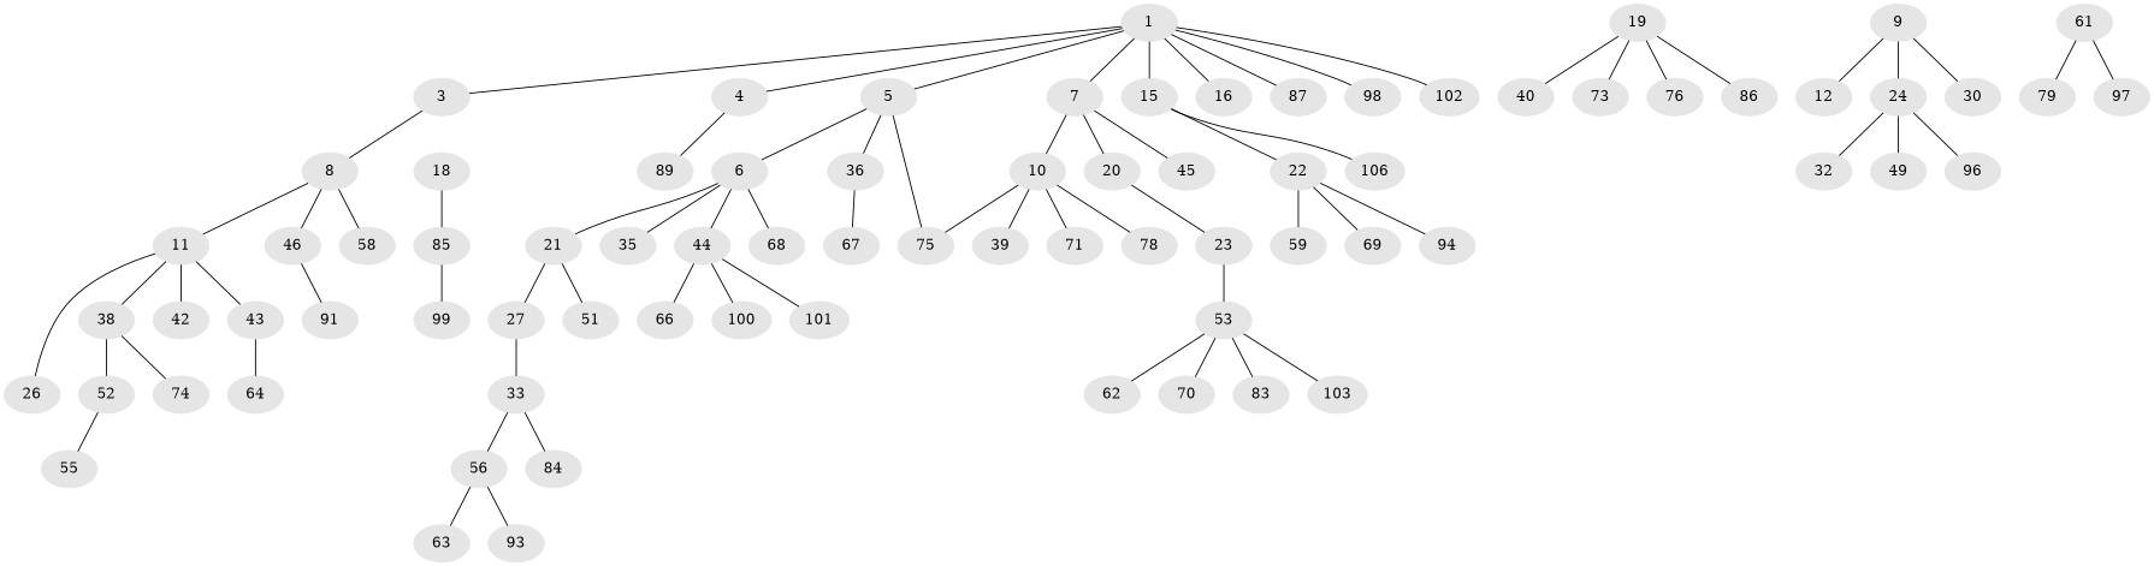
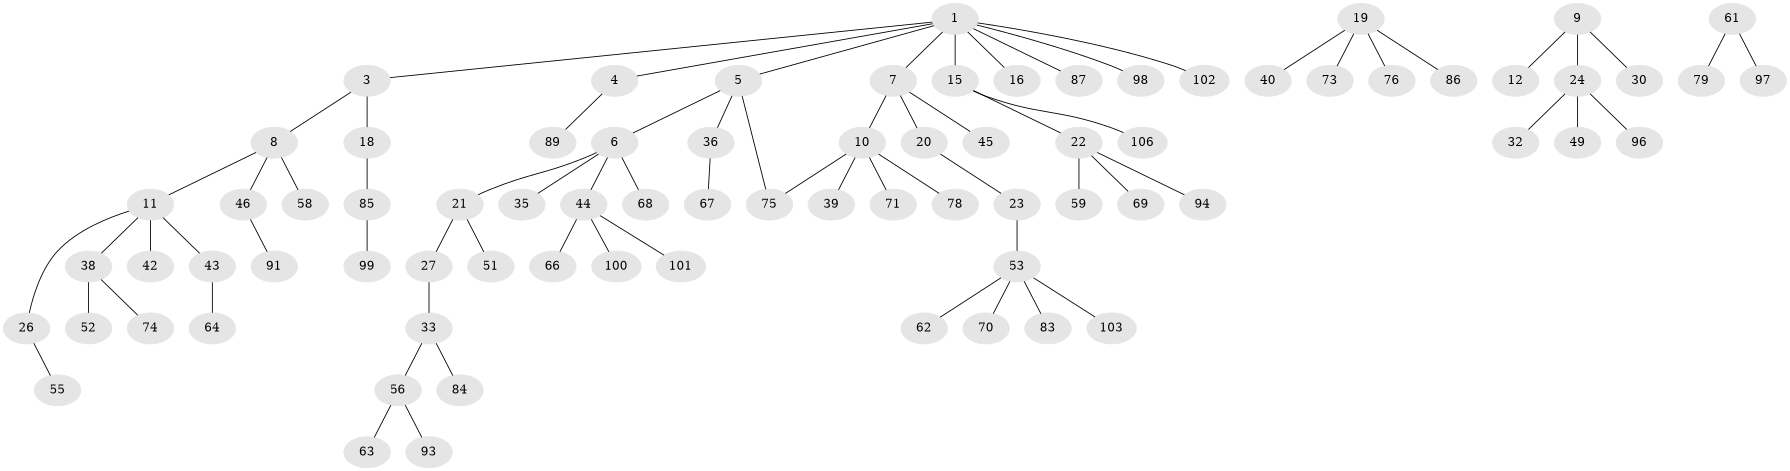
  graph {
    node [color=gray90 style=filled]
    1 [super="+2"]
    3
    4 [super="+28"]
    5
    7 [super="+72"]
    15 [super="+48"]
    16
    87
    98
    102
    8 [super="+11"]
    18 [super="+47"]
    89
    6 [super="+13"]
    36 [super="+60"]
    75
    10 [super="+14"]
    20
    45
    22 [super="+41"]
    106
    19 [super="+29"]
    40
    73
    76
    86
    n27 [label=11 super="+25"]
    46 [super="+81"]
    58
    9 [super="+105"]
    12
    24 [super="+37"]
    30
    85 [super="+90"]
    21 [super="+31"]
    35
    44 [super="+50"]
    68
    67
    27
    51 [super="+92"]
    66
    100
    101
    39
    71
    78
    23
    26 [super="+54"]
    38 [super="+104"]
    42
    43 [super="+88"]
    91
    32 [super="+82"]
    49
    96
    61 [super="+65"]
    79
    97
    59
    69
    94
    55
    52
    74
    64 [super="+77"]
    99
    53 [super="+57"]
    33 [super="+34"]
    62 [super="+107"]
    70 [super="+80"]
    83
    103
    56 [super="+95"]
    84
    63
    93
    1 -- 3
    1 -- 4
    1 -- 5
    1 -- 7
    1 -- 15
    1 -- 16
    1 -- 87
    1 -- 98
    1 -- 102
    3 -- 8
+   3 -- 18
    4 -- 89
    5 -- 6
    5 -- 36
    5 -- 75
    7 -- 10
    7 -- 20
    7 -- 45
    15 -- 22
    15 -- 106
    8 -- n27
    8 -- 46
    8 -- 58
    18 -- 85
    6 -- 21
    6 -- 35
    6 -- 44
    6 -- 68
    36 -- 67
    10 -- 75
    10 -- 39
    10 -- 71
    10 -- 78
    20 -- 23
    22 -- 59
    22 -- 69
    22 -- 94
    19 -- 40
    19 -- 73
    19 -- 76
    19 -- 86
    n27 -- 26
    n27 -- 38
    n27 -- 42
    n27 -- 43
    46 -- 91
    9 -- 12
    9 -- 24
    9 -- 30
    24 -- 32
    24 -- 49
    24 -- 96
    85 -- 99
    21 -- 27
    21 -- 51
    44 -- 66
    44 -- 100
    44 -- 101
    27 -- 33
    23 -- 53
-   52 -- 55
+   26 -- 55
    38 -- 52
    38 -- 74
    43 -- 64
    61 -- 79
    61 -- 97
    53 -- 62
    53 -- 70
    53 -- 83
    53 -- 103
    33 -- 56
    33 -- 84
    56 -- 63
    56 -- 93
  }
